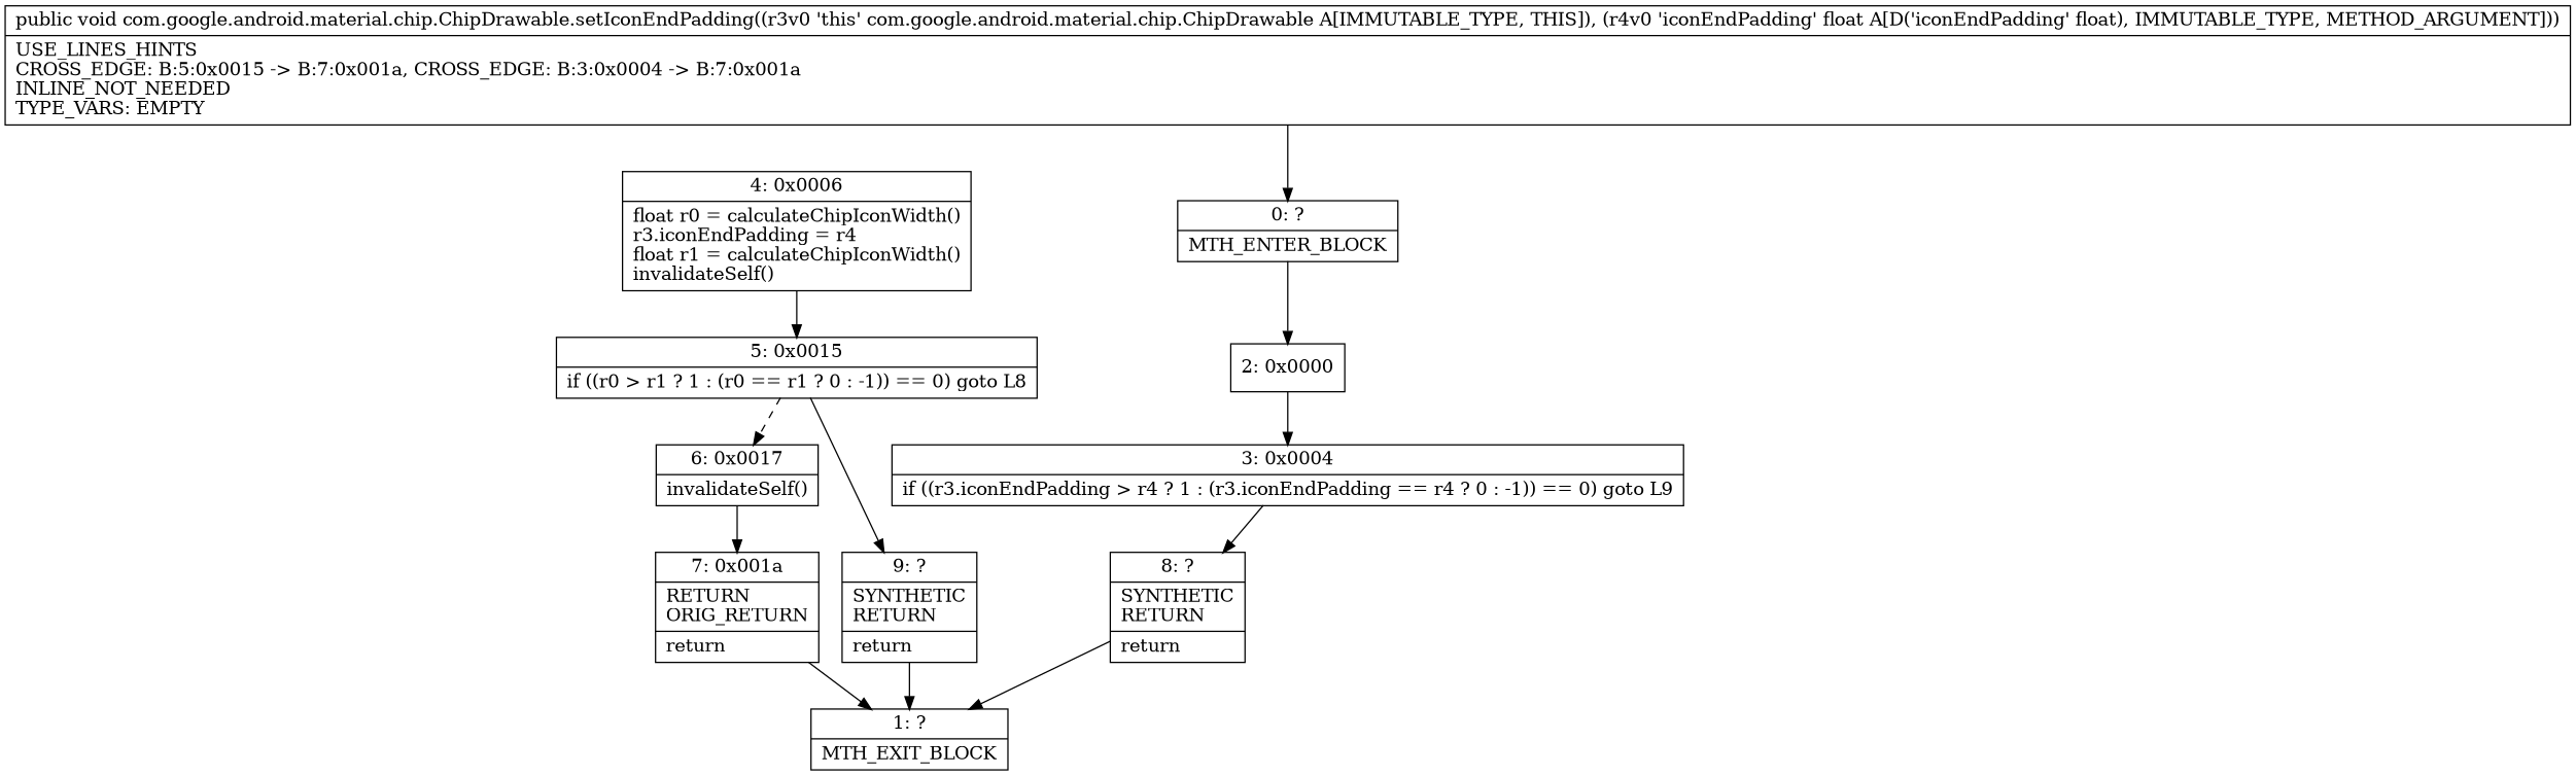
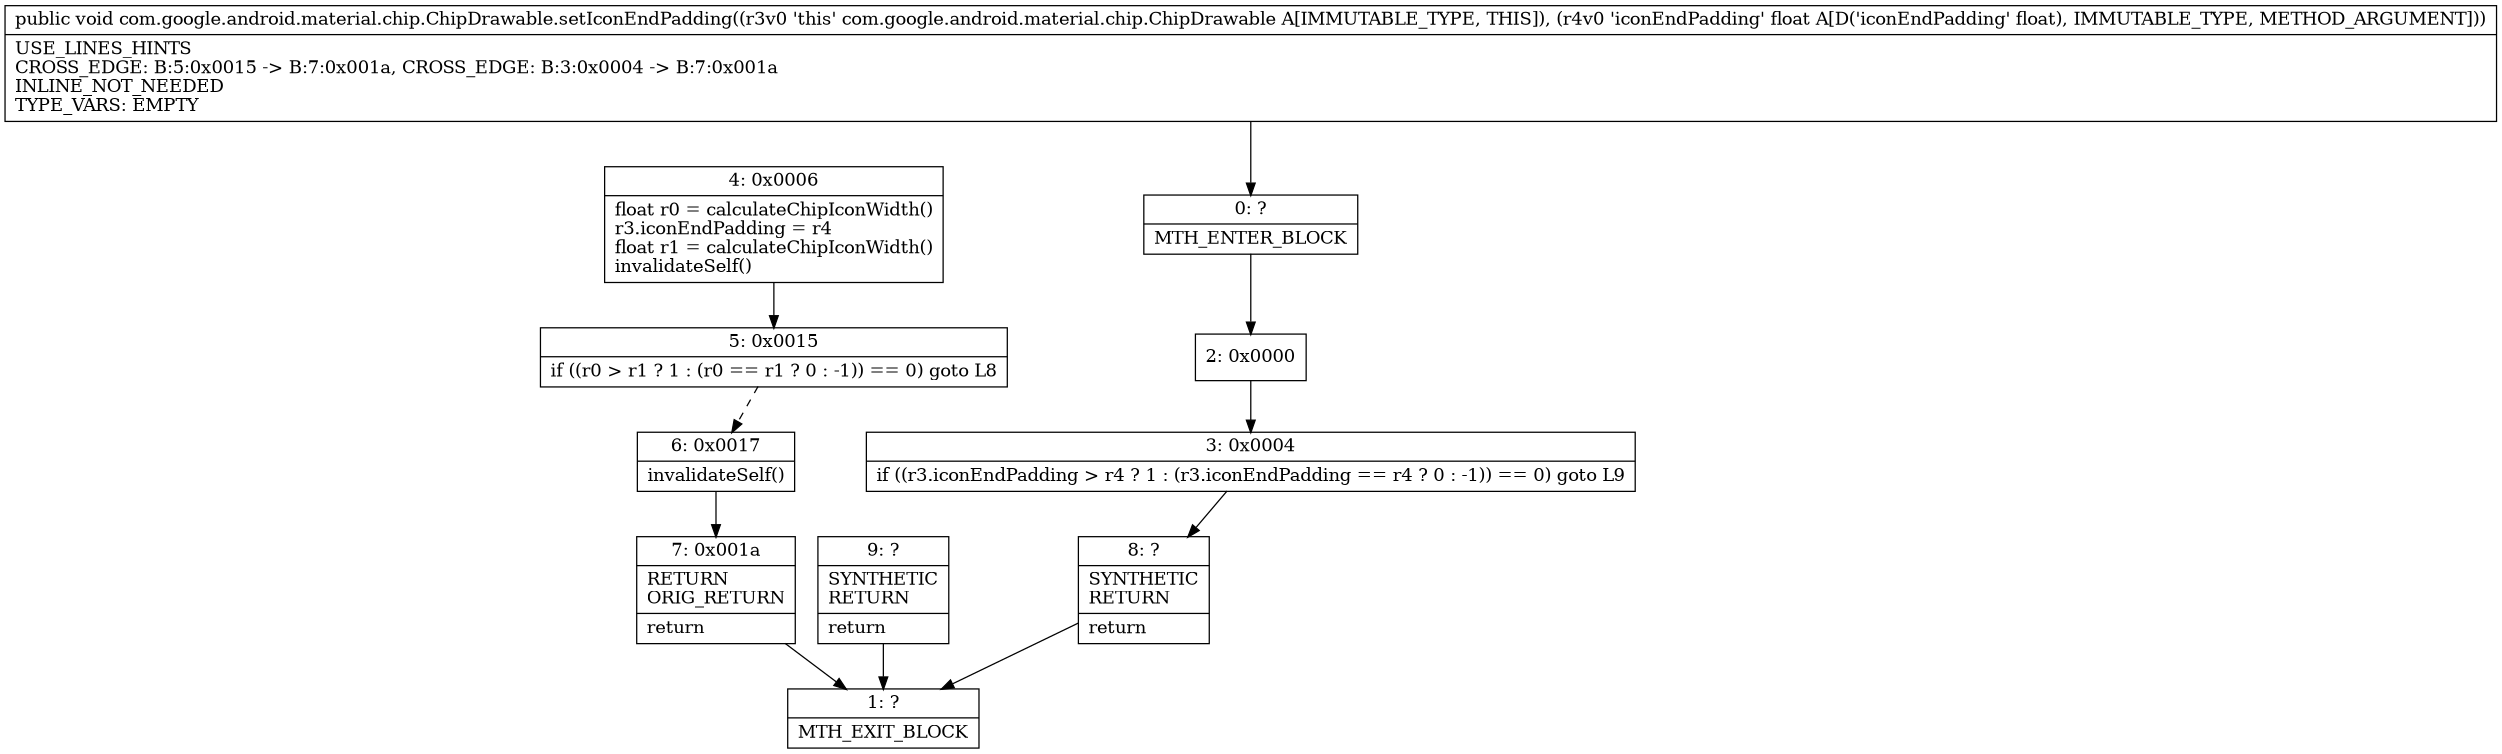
  digraph {
    node [shape=record]
    n1 [label="{0\:\ ?|MTH_ENTER_BLOCK\l}"]
    n2 [label="{2\:\ 0x0000}"]
    n3 [label="{3\:\ 0x0004|if ((r3.iconEndPadding \> r4 ? 1 : (r3.iconEndPadding == r4 ? 0 : \-1)) == 0) goto L9\l}"]
    n4 [label="{8\:\ ?|SYNTHETIC\lRETURN\l|return\l}"]
    n5 [label="{4\:\ 0x0006|float r0 = calculateChipIconWidth()\lr3.iconEndPadding = r4\lfloat r1 = calculateChipIconWidth()\linvalidateSelf()\l}"]
    n6 [label="{5\:\ 0x0015|if ((r0 \> r1 ? 1 : (r0 == r1 ? 0 : \-1)) == 0) goto L8\l}"]
    n7 [label="{1\:\ ?|MTH_EXIT_BLOCK\l}"]
    n8 [label="{6\:\ 0x0017|invalidateSelf()\l}"]
    n9 [label="{9\:\ ?|SYNTHETIC\lRETURN\l|return\l}"]
    n10 [label="{7\:\ 0x001a|RETURN\lORIG_RETURN\l|return\l}"]
    n11 [label="{public void com.google.android.material.chip.ChipDrawable.setIconEndPadding((r3v0 'this' com.google.android.material.chip.ChipDrawable A[IMMUTABLE_TYPE, THIS]), (r4v0 'iconEndPadding' float A[D('iconEndPadding' float), IMMUTABLE_TYPE, METHOD_ARGUMENT]))  | USE_LINES_HINTS\lCROSS_EDGE: B:5:0x0015 \-\> B:7:0x001a, CROSS_EDGE: B:3:0x0004 \-\> B:7:0x001a\lINLINE_NOT_NEEDED\lTYPE_VARS: EMPTY\l}"]
    n1 -> n2
    n2 -> n3
    n3 -> n4
    n4 -> n7
    n5 -> n6
    n6 -> n8 [style=dashed]
-   n6 -> n9
    n8 -> n10
    n9 -> n7
    n10 -> n7
    n11 -> n1
  }
